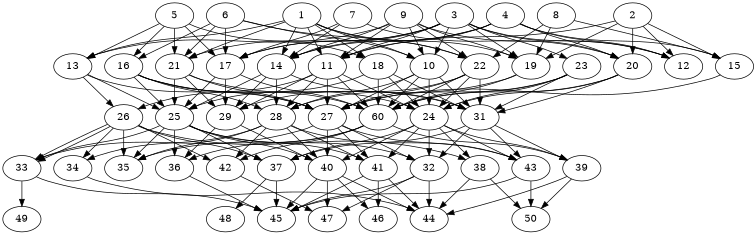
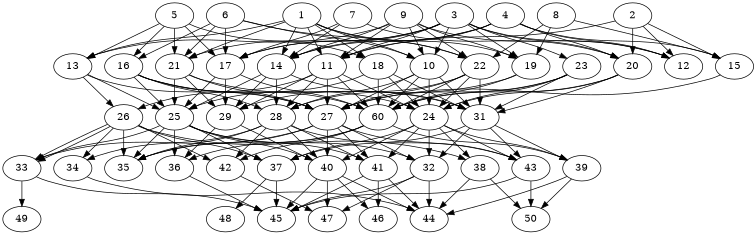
  digraph {
    node [alpha=0.09]
    1 [alpha=0.19 expect_size=44511232]
    10 [alpha=0.14 expect_size=29116416]
    11 [alpha=0.16 expect_size=5731328]
    13 [alpha=0.08 expect_size=41852928]
    14 [alpha=0.07 expect_size=18501632]
    18 [alpha=0.00 expect_size=31848448]
    19 [alpha=0.05 expect_size=8224768]
    21 [alpha=0.03 expect_size=41273344]
    22 [alpha=0.19 expect_size=32638976]
    24 [expect_size=44531712]
    27 [alpha=0.03 expect_size=8486912]
    28 [alpha=0.05 expect_size=31554560]
    n13 [alpha=0.01 expect_size=43494400 label=60]
    31 [alpha=0.04 expect_size=32778240]
    26 [alpha=0.04 expect_size=35159040]
    29 [alpha=0.18 expect_size=32522240]
    25 [alpha=0.15 expect_size=14970880]
    32 [alpha=0.07 expect_size=39643136]
    37 [alpha=0.06 expect_size=47420416]
    38 [alpha=0.11 expect_size=8110080]
    39 [alpha=0.18 expect_size=20081664]
    40 [alpha=0.06 expect_size=15181824]
    41 [expect_size=17287168]
    43 [alpha=0.08 expect_size=42446848]
    33 [alpha=0.05 expect_size=36621312]
    35 [alpha=0.15 expect_size=48447488]
    34 [alpha=0.08 expect_size=26657792]
    42 [alpha=0.04 expect_size=26885120]
    36 [alpha=0.11 expect_size=37823488]
    2 [alpha=0.16 expect_size=24960000]
    12 [alpha=0.17 expect_size=50898944]
    15 [expect_size=13242368]
    20 [alpha=0.15 expect_size=7939072]
    3 [alpha=0.10 expect_size=8187904]
    17 [alpha=0.10 expect_size=49152000]
    23 [alpha=0.16 expect_size=26382336]
    4 [alpha=0.18 expect_size=43935744]
    5 [alpha=0.05 expect_size=35446784]
    16 [expect_size=25800704]
    6 [alpha=0.10 expect_size=10692608]
    7 [alpha=0.13 expect_size=30485504]
    8 [alpha=0.10 expect_size=11058176]
    9 [alpha=0.20 expect_size=31464448]
    44 [expect_size=6210560]
    45 [alpha=0.14 expect_size=25806848]
    47 [alpha=0.10 expect_size=41127936]
    48 [alpha=0.20 expect_size=6949888]
    50 [alpha=0.19 expect_size=28814336]
    46 [alpha=0.11 expect_size=14864384]
    49 [alpha=0.01 expect_size=33308672]
    1 -> 10
    1 -> 11
    1 -> 13
    1 -> 14
    1 -> 18
    1 -> 19
    1 -> 21
    1 -> 22
    10 -> 24
    10 -> 27
    10 -> 28
    10 -> n13
    10 -> 31
    11 -> 24
    11 -> 27
    11 -> 28
    11 -> n13
    11 -> 26
    11 -> 29
    13 -> 27
    13 -> 26
    13 -> 25
    14 -> 28
    14 -> 31
    14 -> 29
    14 -> 25
    18 -> 24
    18 -> n13
    18 -> 31
    18 -> 25
    19 -> n13
    19 -> 29
    21 -> 27
    21 -> 31
    21 -> 29
    21 -> 25
    22 -> 24
    22 -> 27
    22 -> 28
    22 -> n13
    22 -> 31
    24 -> 32
    24 -> 37
    24 -> 38
    24 -> 39
    24 -> 40
    24 -> 41
    24 -> 43
    27 -> 32
    27 -> 40
    27 -> 41
    27 -> 43
    27 -> 33
+   27 -> 35
    28 -> 40
    28 -> 41
    28 -> 43
    28 -> 35
    28 -> 34
    28 -> 42
    n13 -> 39
    n13 -> 35
    n13 -> 42
    n13 -> 36
    31 -> 32
    31 -> 37
    31 -> 39
    31 -> 43
    26 -> 37
    26 -> 38
    26 -> 33
    26 -> 33
    26 -> 35
    26 -> 34
    26 -> 42
    29 -> 40
    29 -> 36
    25 -> 32
    25 -> 37
    25 -> 40
    25 -> 41
    25 -> 33
    25 -> 35
    25 -> 36
    32 -> 44
    32 -> 45
    32 -> 47
    37 -> 45
    37 -> 48
    38 -> 44
    38 -> 50
    39 -> 44
    39 -> 50
    40 -> 44
    40 -> 45
    40 -> 47
    40 -> 46
    41 -> 44
    41 -> 45
    41 -> 46
    43 -> 45
    43 -> 50
    33 -> 45
    33 -> 49
    34 -> 44
    42 -> 47
    36 -> 45
    2 -> 11
-   2 -> 19
    2 -> 12
    2 -> 15
    2 -> 20
    15 -> 27
    20 -> 24
    20 -> n13
    20 -> 31
    3 -> 10
    3 -> 11
    3 -> 14
    3 -> 19
    3 -> 21
    3 -> 12
    3 -> 20
    3 -> 17
    3 -> 23
    17 -> n13
    17 -> 29
    17 -> 25
    23 -> 24
    23 -> 27
    23 -> n13
    23 -> 31
    4 -> 11
    4 -> 14
    4 -> 12
    4 -> 15
    4 -> 20
    4 -> 17
    5 -> 13
    5 -> 18
    5 -> 21
    5 -> 17
    5 -> 16
    16 -> 24
    16 -> 27
    16 -> 28
    16 -> n13
    16 -> 25
    6 -> 10
    6 -> 21
    6 -> 22
    6 -> 17
    6 -> 16
    7 -> 14
    7 -> 20
    7 -> 17
    8 -> 19
    8 -> 22
    8 -> 15
    9 -> 10
    9 -> 11
    9 -> 13
    9 -> 14
    9 -> 19
    9 -> 22
    9 -> 12
  }
